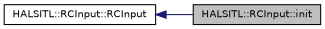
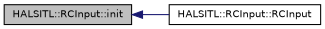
  digraph {
    rankdir=LR
    node [color=black fontname=Helvetica fontsize=10 shape=record style=filled]
    n1 [fillcolor=grey75 fontcolor=black height=0.2 label="HALSITL::RCInput::init" width=0.4]
    n2 [fillcolor=white height=0.2 label="HALSITL::RCInput::RCInput" width=0.4]
-   n2 -> n1 [color=midnightblue dir=back fontname=Helvetica fontsize=10 labelfontname=Helvetica labelfontsize=10 style=solid]
+   n1 -> n2 [color=midnightblue dir=back fontname=Helvetica fontsize=10 labelfontname=Helvetica labelfontsize=10 style=solid]
  }
